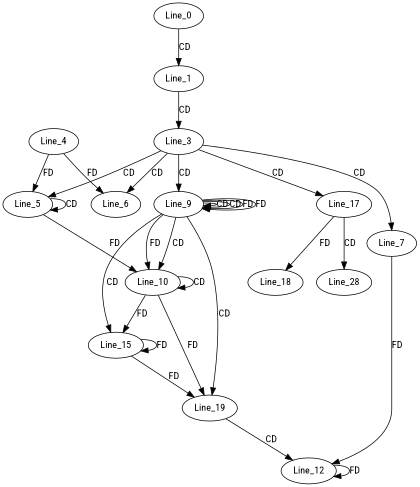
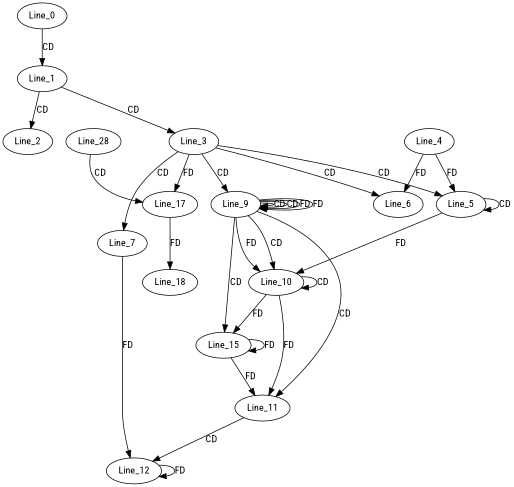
  digraph {
    fontname="Roboto Condensed"
    node [fontname="Roboto Condensed"]
    edge [fontname="Roboto Condensed"]
    Line_0
    Line_1
+   Line_2
    Line_3
    Line_5
    Line_6
    Line_7
    Line_9
    Line_17
    Line_4
    Line_10
    Line_12
-   Line_11 [label=Line_19]
+   Line_11
    Line_15
    Line_18
    n16 [label=Line_28]
    Line_0 -> Line_1 [label=CD]
+   Line_1 -> Line_2 [label=CD]
    Line_1 -> Line_3 [label=CD]
    Line_3 -> Line_5 [label=CD]
    Line_3 -> Line_6 [label=CD]
    Line_3 -> Line_7 [label=CD]
    Line_3 -> Line_9 [label=CD]
-   Line_3 -> Line_17 [label=CD]
+   Line_3 -> Line_17 [label=FD]
    Line_5 -> Line_5 [label=CD]
    Line_5 -> Line_10 [label=FD]
    Line_7 -> Line_12 [label=FD]
    Line_9 -> Line_9 [label=CD]
    Line_9 -> Line_9 [label=CD]
    Line_9 -> Line_9 [label=FD]
    Line_9 -> Line_9 [label=FD]
    Line_9 -> Line_10 [label=CD]
    Line_9 -> Line_10 [label=FD]
    Line_9 -> Line_11 [label=CD]
    Line_9 -> Line_15 [label=CD]
    Line_17 -> Line_18 [label=FD]
-   Line_17 -> n16 [label=CD]
+   n16 -> Line_17 [label=CD]
    Line_4 -> Line_5 [label=FD]
    Line_4 -> Line_6 [label=FD]
    Line_10 -> Line_10 [label=CD]
    Line_10 -> Line_11 [label=FD]
    Line_10 -> Line_15 [label=FD]
    Line_12 -> Line_12 [label=FD]
    Line_11 -> Line_12 [label=CD]
    Line_15 -> Line_11 [label=FD]
    Line_15 -> Line_15 [label=FD]
  }
